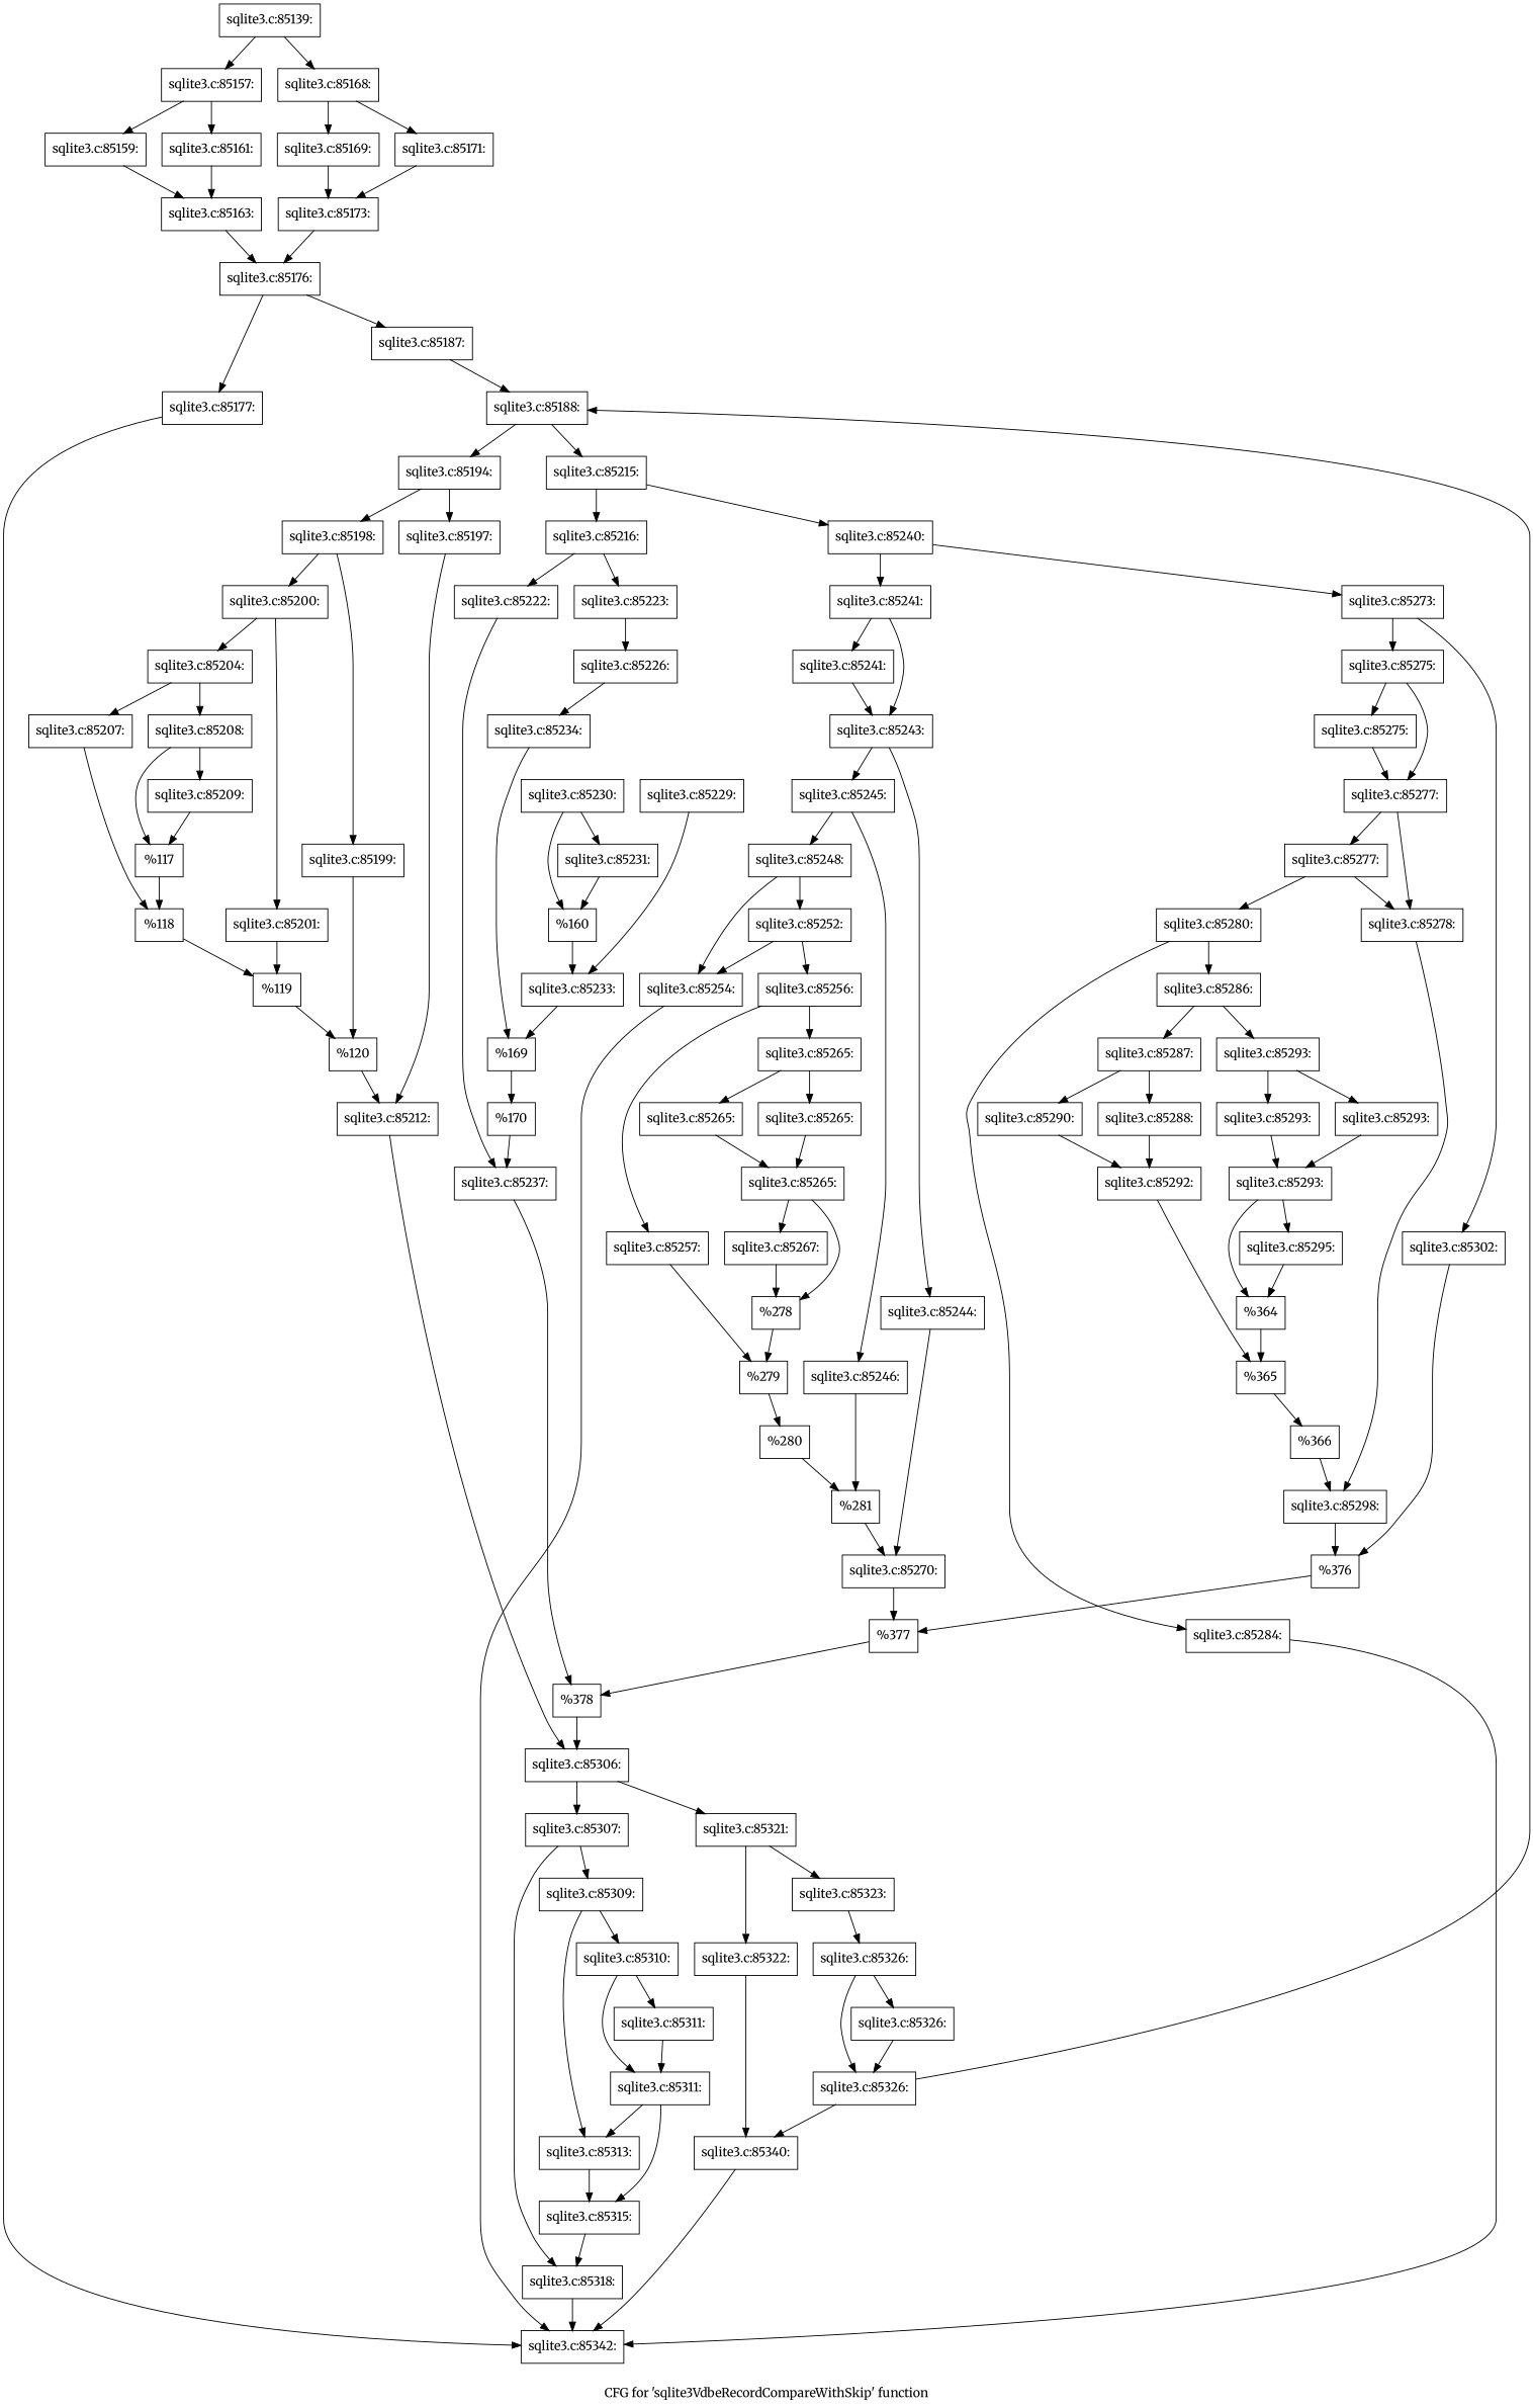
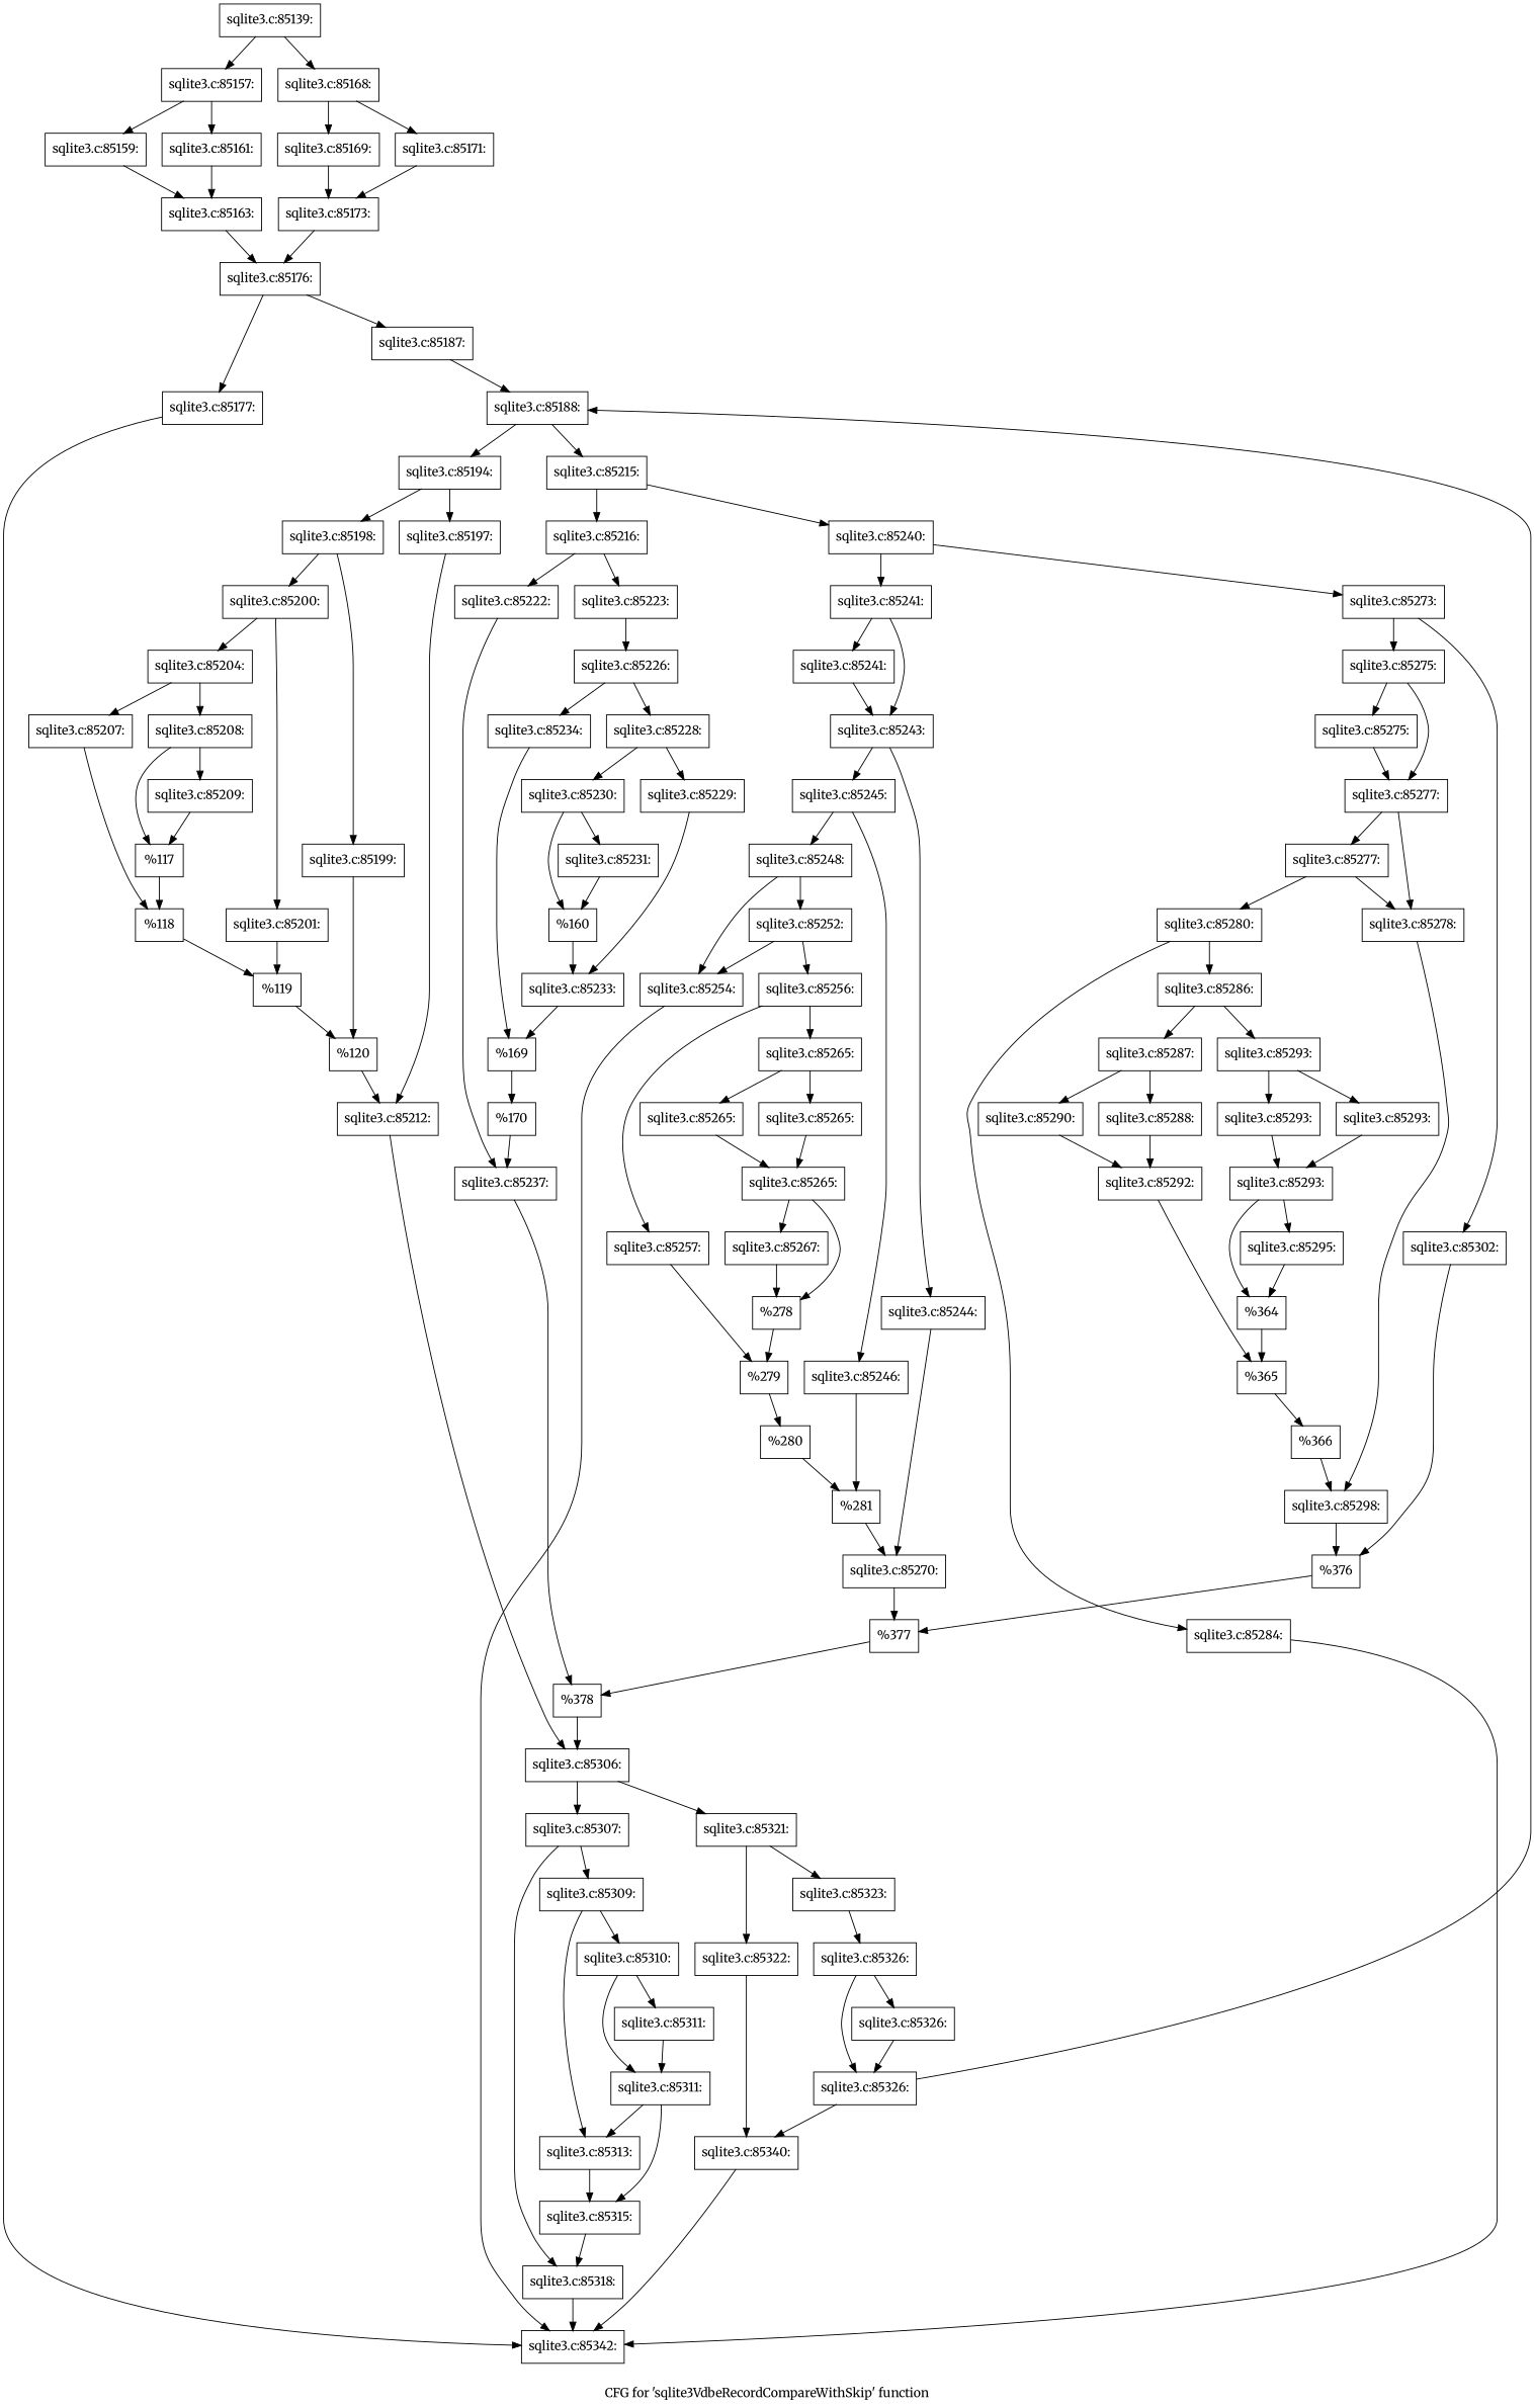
  digraph {
    fontname=Merriweather
    label="CFG for 'sqlite3VdbeRecordCompareWithSkip' function"
    node [fontname=Merriweather shape=record]
    edge [fontname=Merriweather]
    n1 [label="{sqlite3.c:85139:}"]
    n2 [label="{sqlite3.c:85157:}"]
    n3 [label="{sqlite3.c:85168:}"]
    n4 [label="{sqlite3.c:85159:}"]
    n5 [label="{sqlite3.c:85161:}"]
    n6 [label="{sqlite3.c:85169:}"]
    n7 [label="{sqlite3.c:85171:}"]
    n8 [label="{sqlite3.c:85163:}"]
    n9 [label="{sqlite3.c:85173:}"]
    n10 [label="{sqlite3.c:85176:}"]
    n11 [label="{sqlite3.c:85177:}"]
    n12 [label="{sqlite3.c:85187:}"]
    n13 [label="{sqlite3.c:85342:}"]
    n14 [label="{sqlite3.c:85188:}"]
    n15 [label="{sqlite3.c:85194:}"]
    n16 [label="{sqlite3.c:85215:}"]
    n17 [label="{sqlite3.c:85197:}"]
    n18 [label="{sqlite3.c:85198:}"]
    n19 [label="{sqlite3.c:85216:}"]
    n20 [label="{sqlite3.c:85240:}"]
    n21 [label="{sqlite3.c:85212:}"]
    n22 [label="{sqlite3.c:85199:}"]
    n23 [label="{sqlite3.c:85200:}"]
    n24 [label="{sqlite3.c:85222:}"]
    n25 [label="{sqlite3.c:85223:}"]
    n26 [label="{sqlite3.c:85241:}"]
    n27 [label="{sqlite3.c:85273:}"]
    n28 [label="{sqlite3.c:85306:}"]
    n29 [label="{%120}"]
    n30 [label="{sqlite3.c:85201:}"]
    n31 [label="{sqlite3.c:85204:}"]
    n32 [label="{sqlite3.c:85307:}"]
    n33 [label="{sqlite3.c:85321:}"]
    n34 [label="{%119}"]
    n35 [label="{sqlite3.c:85207:}"]
    n36 [label="{sqlite3.c:85208:}"]
    n37 [label="{%118}"]
    n38 [label="{sqlite3.c:85209:}"]
    n39 [label="{%117}"]
    n40 [label="{sqlite3.c:85309:}"]
    n41 [label="{sqlite3.c:85318:}"]
    n42 [label="{sqlite3.c:85322:}"]
    n43 [label="{sqlite3.c:85323:}"]
    n44 [label="{sqlite3.c:85237:}"]
    n45 [label="{sqlite3.c:85226:}"]
    n46 [label="{sqlite3.c:85241:}"]
    n47 [label="{sqlite3.c:85243:}"]
    n48 [label="{sqlite3.c:85275:}"]
    n49 [label="{sqlite3.c:85302:}"]
    n50 [label="{%378}"]
+   n51 [label="{sqlite3.c:85228:}"]
    n52 [label="{sqlite3.c:85234:}"]
    n53 [label="{%170}"]
    n54 [label="{sqlite3.c:85229:}"]
    n55 [label="{sqlite3.c:85230:}"]
    n56 [label="{%169}"]
    n57 [label="{sqlite3.c:85233:}"]
    n58 [label="{sqlite3.c:85231:}"]
    n59 [label="{%160}"]
    n60 [label="{sqlite3.c:85244:}"]
    n61 [label="{sqlite3.c:85245:}"]
    n62 [label="{sqlite3.c:85275:}"]
    n63 [label="{sqlite3.c:85277:}"]
    n64 [label="{%376}"]
    n65 [label="{sqlite3.c:85270:}"]
    n66 [label="{sqlite3.c:85248:}"]
    n67 [label="{sqlite3.c:85246:}"]
    n68 [label="{%377}"]
    n69 [label="{sqlite3.c:85254:}"]
    n70 [label="{sqlite3.c:85252:}"]
    n71 [label="{%281}"]
    n72 [label="{sqlite3.c:85256:}"]
    n73 [label="{sqlite3.c:85257:}"]
    n74 [label="{sqlite3.c:85265:}"]
    n75 [label="{%279}"]
    n76 [label="{sqlite3.c:85265:}"]
    n77 [label="{sqlite3.c:85265:}"]
    n78 [label="{%280}"]
    n79 [label="{sqlite3.c:85265:}"]
    n80 [label="{sqlite3.c:85267:}"]
    n81 [label="{%278}"]
    n82 [label="{sqlite3.c:85278:}"]
    n83 [label="{sqlite3.c:85277:}"]
    n84 [label="{sqlite3.c:85298:}"]
    n85 [label="{sqlite3.c:85280:}"]
    n86 [label="{sqlite3.c:85284:}"]
    n87 [label="{sqlite3.c:85286:}"]
    n88 [label="{sqlite3.c:85287:}"]
    n89 [label="{sqlite3.c:85293:}"]
    n90 [label="{sqlite3.c:85290:}"]
    n91 [label="{sqlite3.c:85288:}"]
    n92 [label="{sqlite3.c:85293:}"]
    n93 [label="{sqlite3.c:85293:}"]
    n94 [label="{sqlite3.c:85292:}"]
    n95 [label="{sqlite3.c:85293:}"]
    n96 [label="{%365}"]
    n97 [label="{%366}"]
    n98 [label="{sqlite3.c:85295:}"]
    n99 [label="{%364}"]
    n100 [label="{sqlite3.c:85313:}"]
    n101 [label="{sqlite3.c:85310:}"]
    n102 [label="{sqlite3.c:85340:}"]
    n103 [label="{sqlite3.c:85326:}"]
    n104 [label="{sqlite3.c:85315:}"]
    n105 [label="{sqlite3.c:85311:}"]
    n106 [label="{sqlite3.c:85311:}"]
    n107 [label="{sqlite3.c:85326:}"]
    n108 [label="{sqlite3.c:85326:}"]
    n1 -> n2
    n1 -> n3
    n2 -> n4
    n2 -> n5
    n3 -> n6
    n3 -> n7
    n4 -> n8
    n5 -> n8
    n6 -> n9
    n7 -> n9
    n8 -> n10
    n9 -> n10
    n10 -> n11
    n10 -> n12
    n11 -> n13
    n12 -> n14
    n14 -> n15
    n14 -> n16
    n15 -> n17
    n15 -> n18
    n16 -> n19
    n16 -> n20
    n17 -> n21
    n18 -> n22
    n18 -> n23
    n19 -> n24
    n19 -> n25
    n20 -> n26
    n20 -> n27
    n21 -> n28
    n22 -> n29
    n23 -> n30
    n23 -> n31
    n24 -> n44
    n25 -> n45
    n26 -> n46
    n26 -> n47
    n27 -> n48
    n27 -> n49
    n28 -> n32
    n28 -> n33
    n29 -> n21
    n30 -> n34
    n31 -> n35
    n31 -> n36
    n32 -> n40
    n32 -> n41
    n33 -> n42
    n33 -> n43
    n34 -> n29
    n35 -> n37
    n36 -> n38
    n36 -> n39
    n37 -> n34
    n38 -> n39
    n39 -> n37
    n40 -> n100
    n40 -> n101
    n41 -> n13
    n42 -> n102
    n43 -> n103
    n44 -> n50
+   n45 -> n51
    n45 -> n52
    n46 -> n47
    n47 -> n60
    n47 -> n61
    n48 -> n62
    n48 -> n63
    n49 -> n64
    n50 -> n28
+   n51 -> n54
+   n51 -> n55
    n52 -> n56
    n53 -> n44
    n54 -> n57
    n55 -> n58
    n55 -> n59
    n56 -> n53
    n57 -> n56
    n58 -> n59
    n59 -> n57
    n60 -> n65
    n61 -> n66
    n61 -> n67
    n62 -> n63
    n63 -> n82
    n63 -> n83
    n64 -> n68
    n65 -> n68
    n66 -> n69
    n66 -> n70
    n67 -> n71
    n68 -> n50
    n69 -> n13
    n70 -> n69
    n70 -> n72
    n71 -> n65
    n72 -> n73
    n72 -> n74
    n73 -> n75
    n74 -> n76
    n74 -> n77
    n75 -> n78
    n76 -> n79
    n77 -> n79
    n78 -> n71
    n79 -> n80
    n79 -> n81
    n80 -> n81
    n81 -> n75
    n82 -> n84
    n83 -> n82
    n83 -> n85
    n84 -> n64
    n85 -> n86
    n85 -> n87
    n86 -> n13
    n87 -> n88
    n87 -> n89
    n88 -> n90
    n88 -> n91
    n89 -> n92
    n89 -> n93
    n90 -> n94
    n91 -> n94
    n92 -> n95
    n93 -> n95
    n94 -> n96
    n95 -> n98
    n95 -> n99
    n96 -> n97
    n97 -> n84
    n98 -> n99
    n99 -> n96
    n100 -> n104
    n101 -> n105
    n101 -> n106
    n102 -> n13
    n103 -> n107
    n103 -> n108
    n104 -> n41
    n105 -> n100
    n105 -> n104
    n106 -> n105
    n107 -> n108
    n108 -> n14
    n108 -> n102
  }
